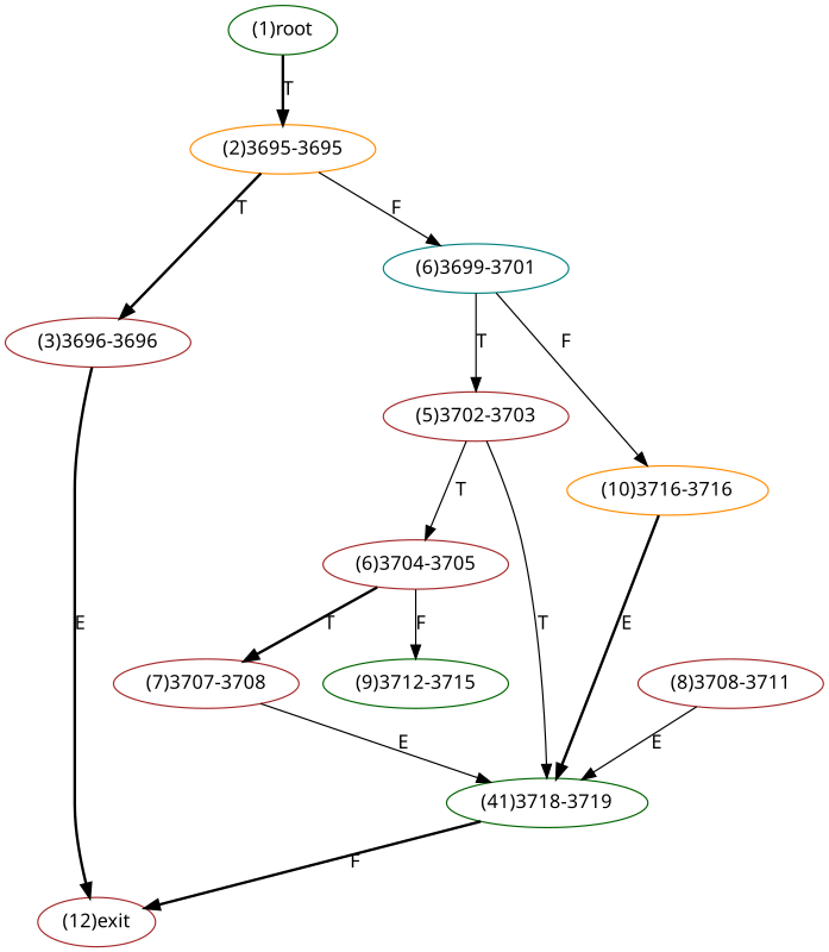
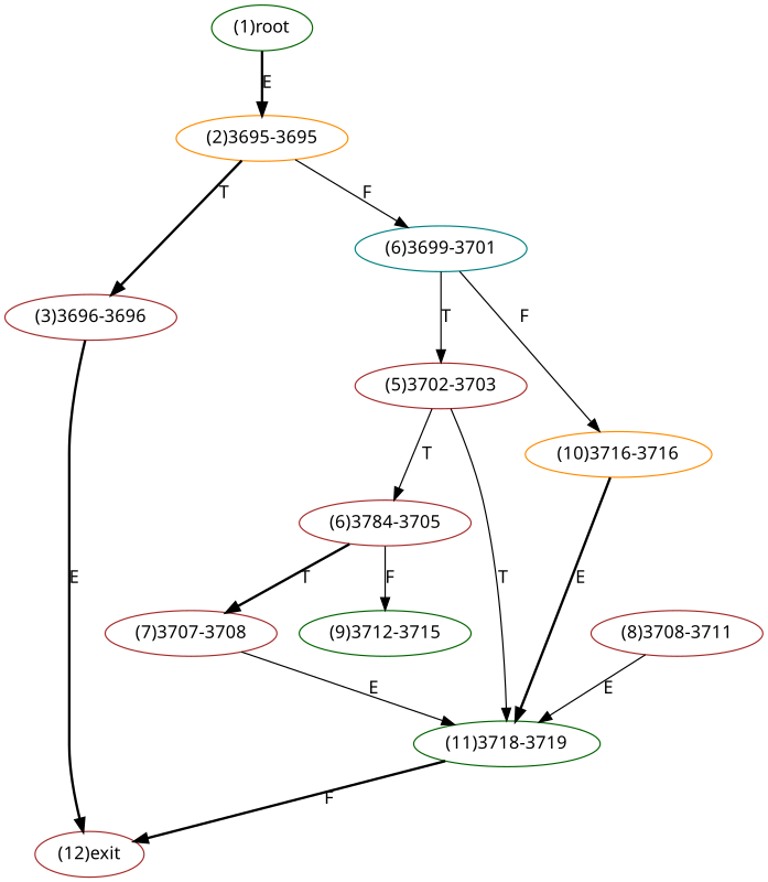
  digraph {
    fontname="Noto Sans"
    node [color=brown fontname="Noto Sans"]
    edge [fontname="Noto Sans" style=solid]
    n1 [color=darkgreen label="(1)root"]
    n2 [color=darkorange label="(2)3695-3695"]
    n3 [label="(3)3696-3696"]
    n4 [color=teal label="(6)3699-3701"]
    n5 [label="(12)exit"]
    n6 [label="(5)3702-3703"]
    n7 [color=darkorange label="(10)3716-3716"]
-   n8 [label="(6)3704-3705"]
-   n9 [color=darkgreen label="(41)3718-3719"]
+   n8 [label="(6)3784-3705"]
+   n9 [color=darkgreen label="(11)3718-3719"]
    n10 [label="(7)3707-3708"]
    n11 [color=darkgreen label="(9)3712-3715"]
    n12 [label="(8)3708-3711"]
-   n1 -> n2 [label=T style=bold]
+   n1 -> n2 [label=E style=bold]
    n2 -> n3 [label=T style=bold]
    n2 -> n4 [label=F]
    n3 -> n5 [label=E style=bold]
    n4 -> n6 [label=T]
    n4 -> n7 [label=F]
    n6 -> n8 [label=T]
    n6 -> n9 [label=T]
    n7 -> n9 [label=E style=bold]
    n8 -> n10 [label=T style=bold]
    n8 -> n11 [label=F]
    n9 -> n5 [label=F style=bold]
    n10 -> n9 [label=E]
    n12 -> n9 [label=E]
  }
